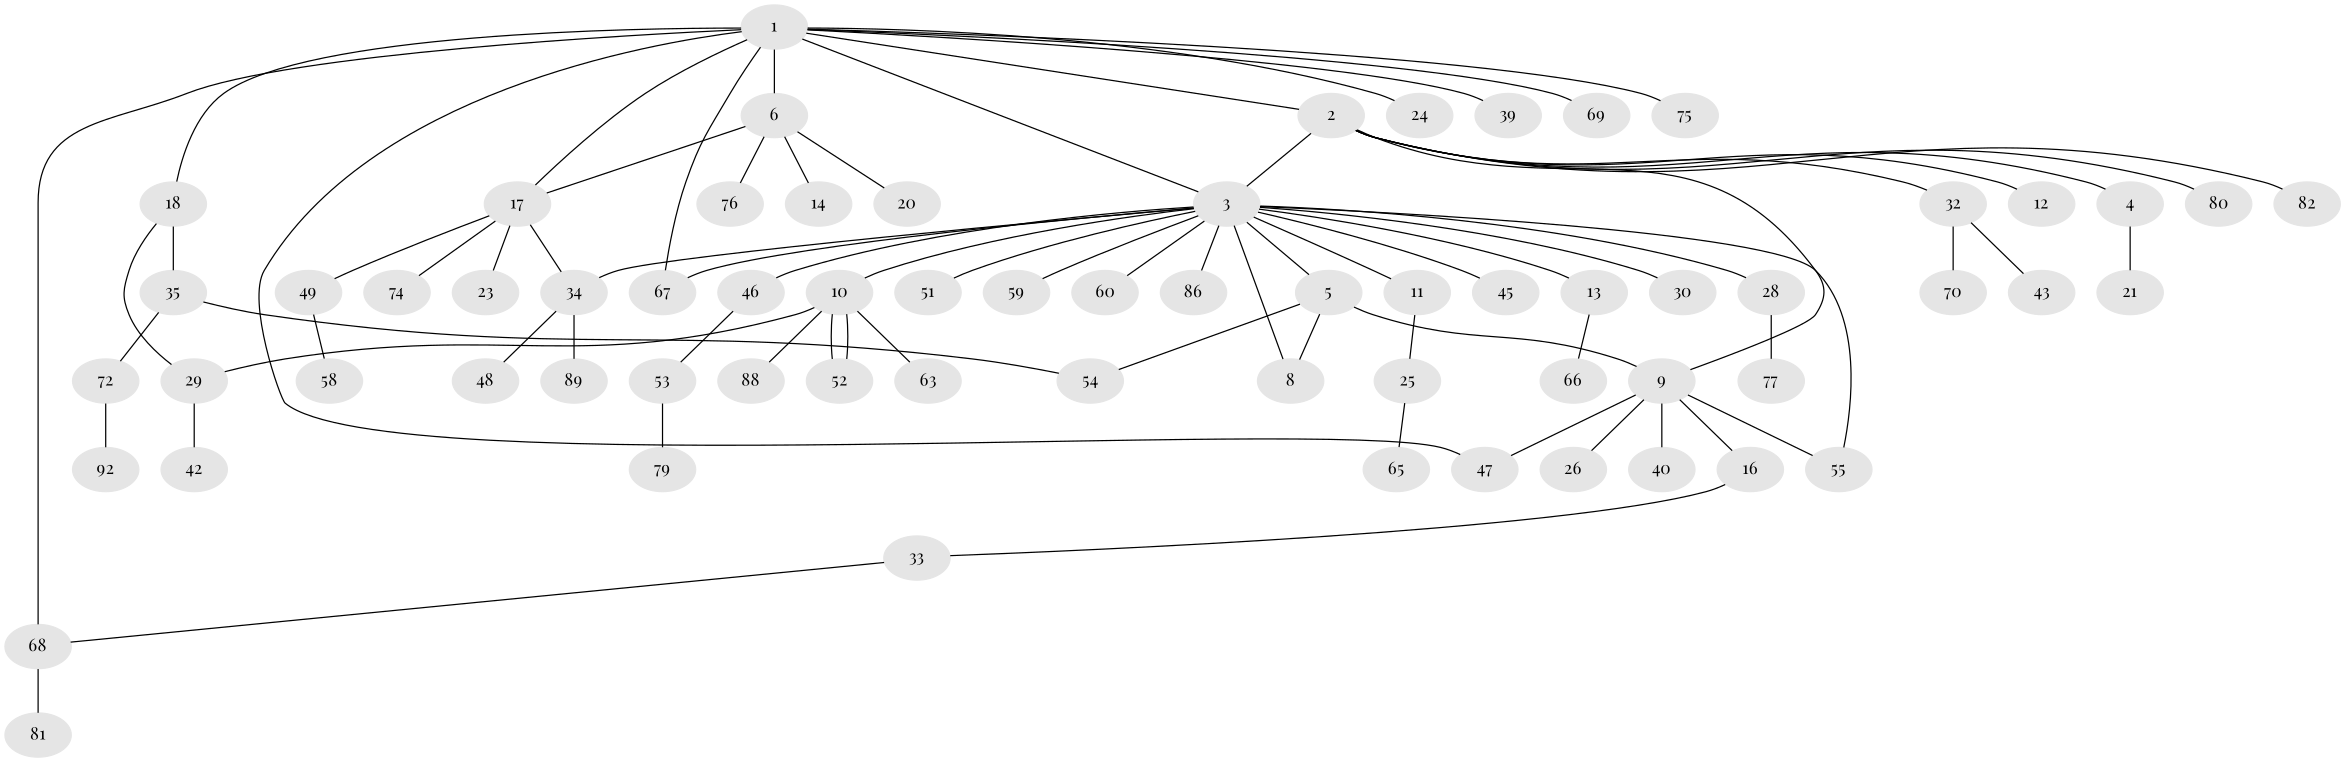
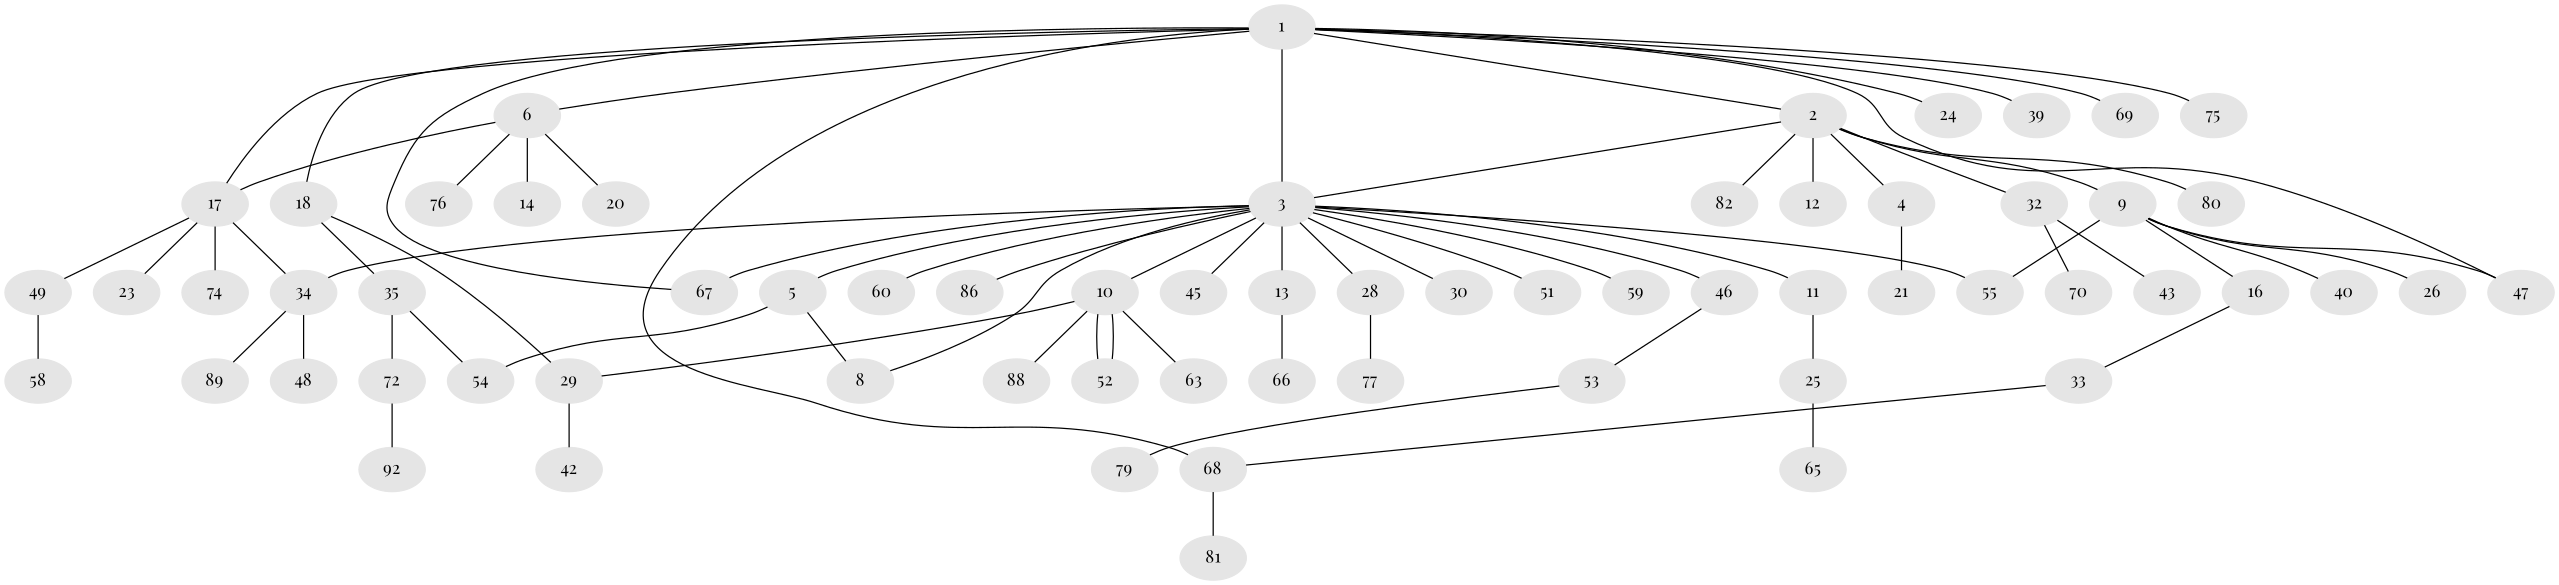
  graph {
    fontname="Playfair Display"
    node [color=gray90 fontname="Playfair Display" style=filled]
    edge [fontname="Playfair Display"]
    1 [super="+90"]
    2 [super="+38"]
    3 [super="+7"]
    6 [super="+85"]
    17 [super="+45"]
    18 [super="+62"]
    24 [super="+31"]
    39
    47 [super="+93"]
    67 [super="+73"]
    68 [super="+71"]
    69
    75
    4
    9 [super="+27"]
    12
    32 [super="+56"]
    80
    82
    5 [super="+22"]
    8 [super="+44"]
    10 [super="+87"]
    11 [super="+78"]
    13 [super="+37"]
    n25 [label=45]
    28 [super="+64"]
    30
    34 [super="+50"]
    46 [super="+84"]
    51
    55
    59
    60 [super="+83"]
    86
    14 [super="+41"]
    20
    76
    23
    49
    74
    29
    35 [super="+57"]
    81
    21
    16 [super="+19"]
    26
    40
    43
    70
    54
    52
    63
    88
    25
    66 [super="+91"]
    77
    48
    89
    53
    33 [super="+61"]
    42
    65
    58
    72
    92
    79
    1 -- 2
    1 -- 3
    1 -- 6
    1 -- 17
    1 -- 18
    1 -- 24
    1 -- 39
    1 -- 47
    1 -- 67
    1 -- 68 [weight=2]
    1 -- 69
    1 -- 75
    2 -- 3
    2 -- 4
    2 -- 9
    2 -- 12
    2 -- 32
    2 -- 80
    2 -- 82
    3 -- 67
    3 -- 5
    3 -- 8
    3 -- 10
    3 -- 11
    3 -- 13
    3 -- n25
    3 -- 28
    3 -- 30
    3 -- 34
    3 -- 46
    3 -- 51
    3 -- 55
    3 -- 59
    3 -- 60
    3 -- 86
    6 -- 17
    6 -- 14
    6 -- 20
    6 -- 76
    17 -- 34
    17 -- 23
    17 -- 49
    17 -- 74
    18 -- 29
    18 -- 35
    68 -- 81
    4 -- 21
    9 -- 47 [weight=2]
    9 -- 55
    9 -- 16
    9 -- 26
    9 -- 40
    32 -- 43
    32 -- 70
-   5 -- 9
    5 -- 8
    5 -- 54
    10 -- 29
    10 -- 52
    10 -- 52
    10 -- 63
    10 -- 88
    11 -- 25
    13 -- 66
    28 -- 77
    34 -- 48
    34 -- 89
    46 -- 53
    49 -- 58
    29 -- 42
    35 -- 54
    35 -- 72
    16 -- 33
    25 -- 65
    53 -- 79
    33 -- 68
    72 -- 92
  }
